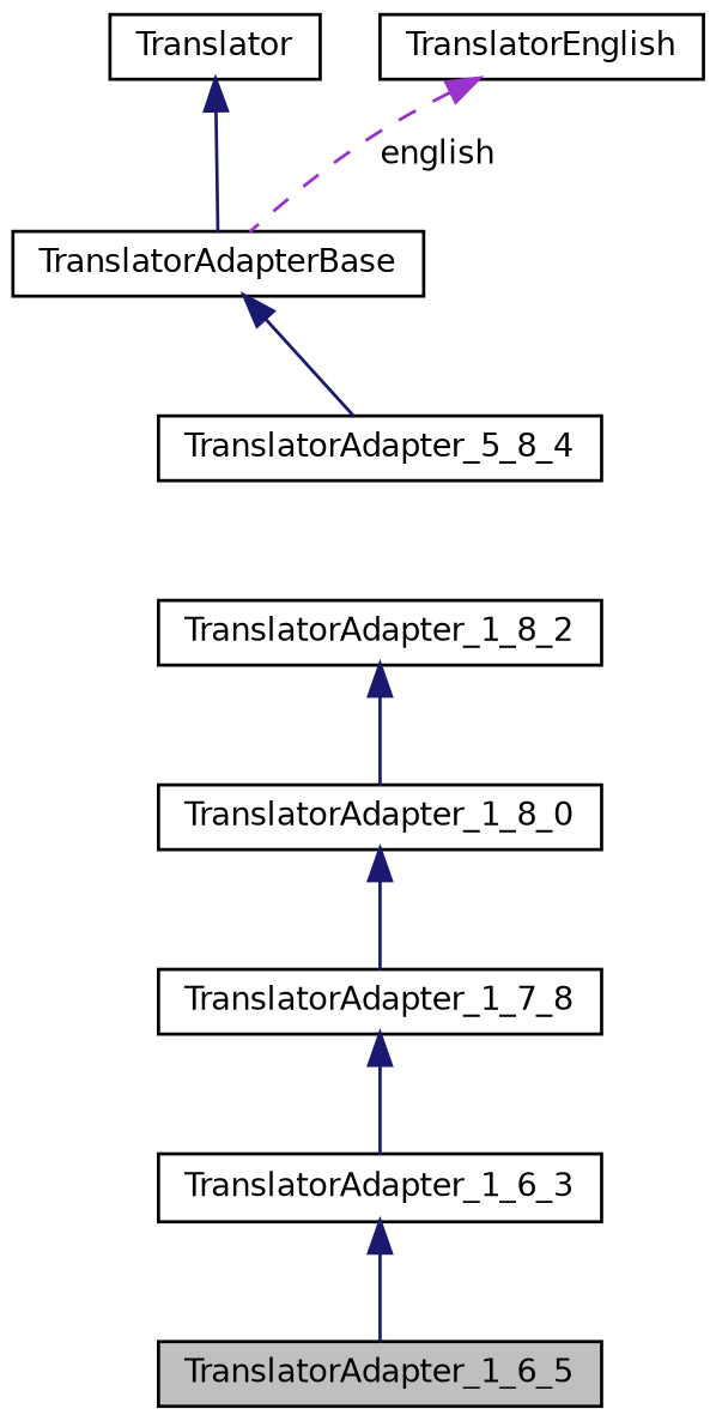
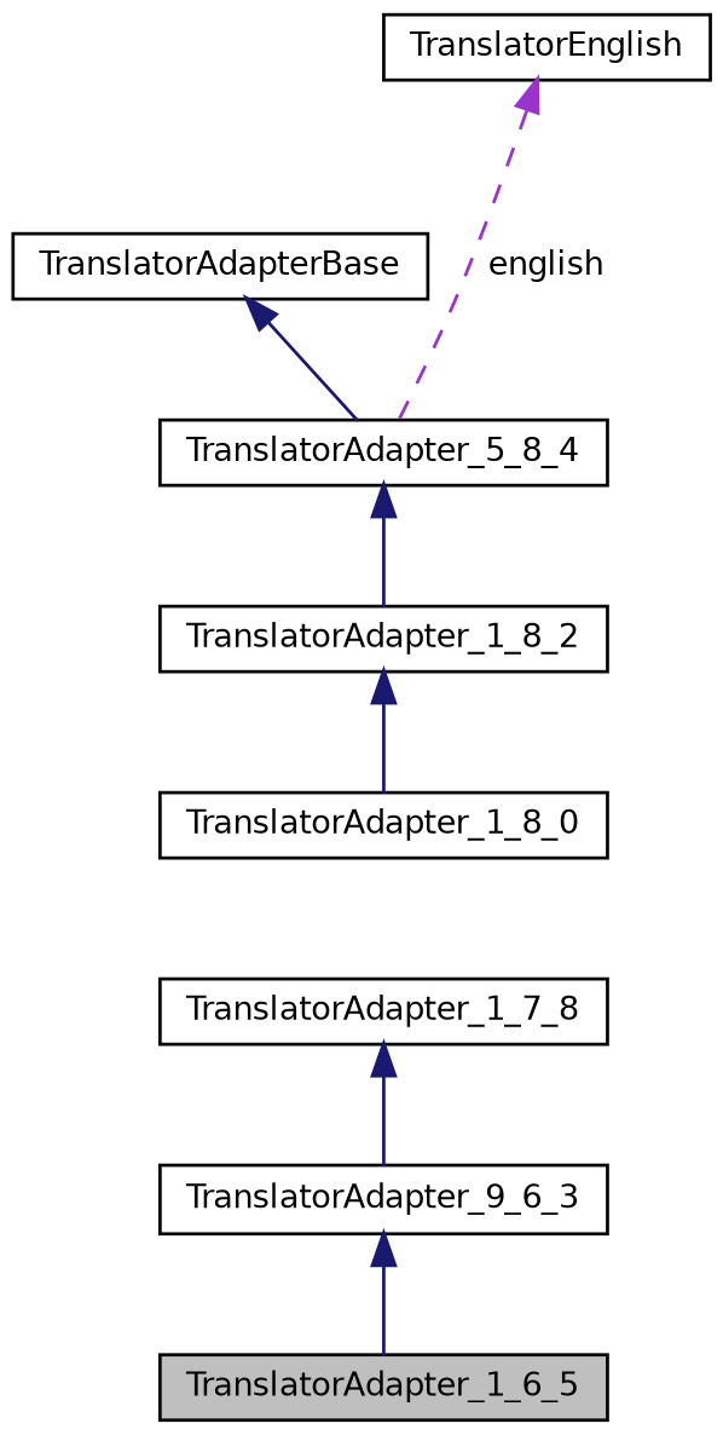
  digraph {
    node [color=black fillcolor=white fontname=Helvetica fontsize=10 shape=record style=filled]
    edge [color=midnightblue dir=back fontname=Helvetica fontsize=10 labelfontname=Helvetica labelfontsize=10 style=solid]
    n1 [fillcolor=grey75 fontcolor=black height=0.2 label=TranslatorAdapter_1_6_5 width=0.4]
-   n2 [height=0.2 label=TranslatorAdapter_1_6_3 width=0.4]
+   n2 [height=0.2 label=TranslatorAdapter_9_6_3 width=0.4]
    n3 [height=0.2 label=TranslatorAdapter_1_7_8 width=0.4]
    n4 [height=0.2 label=TranslatorAdapter_1_8_0 width=0.4]
    n5 [height=0.2 label=TranslatorAdapter_1_8_2 width=0.4]
    n6 [height=0.2 label=TranslatorAdapter_5_8_4 width=0.4]
    n7 [height=0.2 label=TranslatorAdapterBase width=0.4]
-   n8 [height=0.2 label=Translator width=0.4]
    n9 [height=0.2 label=TranslatorEnglish width=0.4]
    n2 -> n1
    n3 -> n2
-   n4 -> n3
    n5 -> n4
+   n6 -> n5
    n7 -> n6
-   n8 -> n7
-   n9 -> n7 [color=darkorchid3 label=" english" style=dashed]
+   n9 -> n6 [color=darkorchid3 label=" english" style=dashed]
  }
